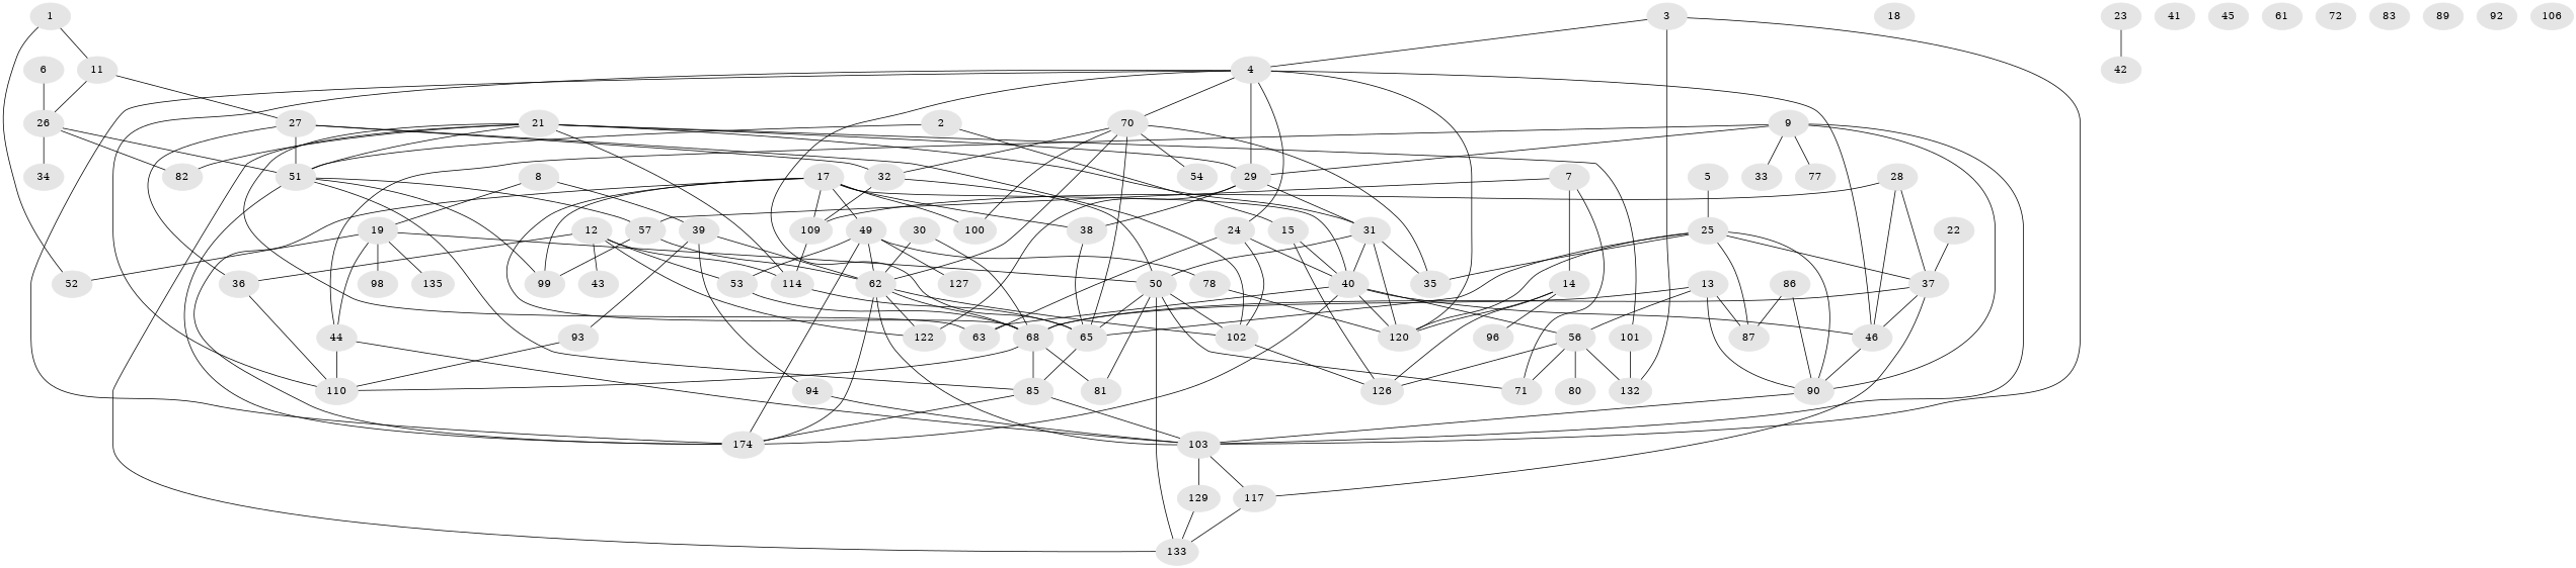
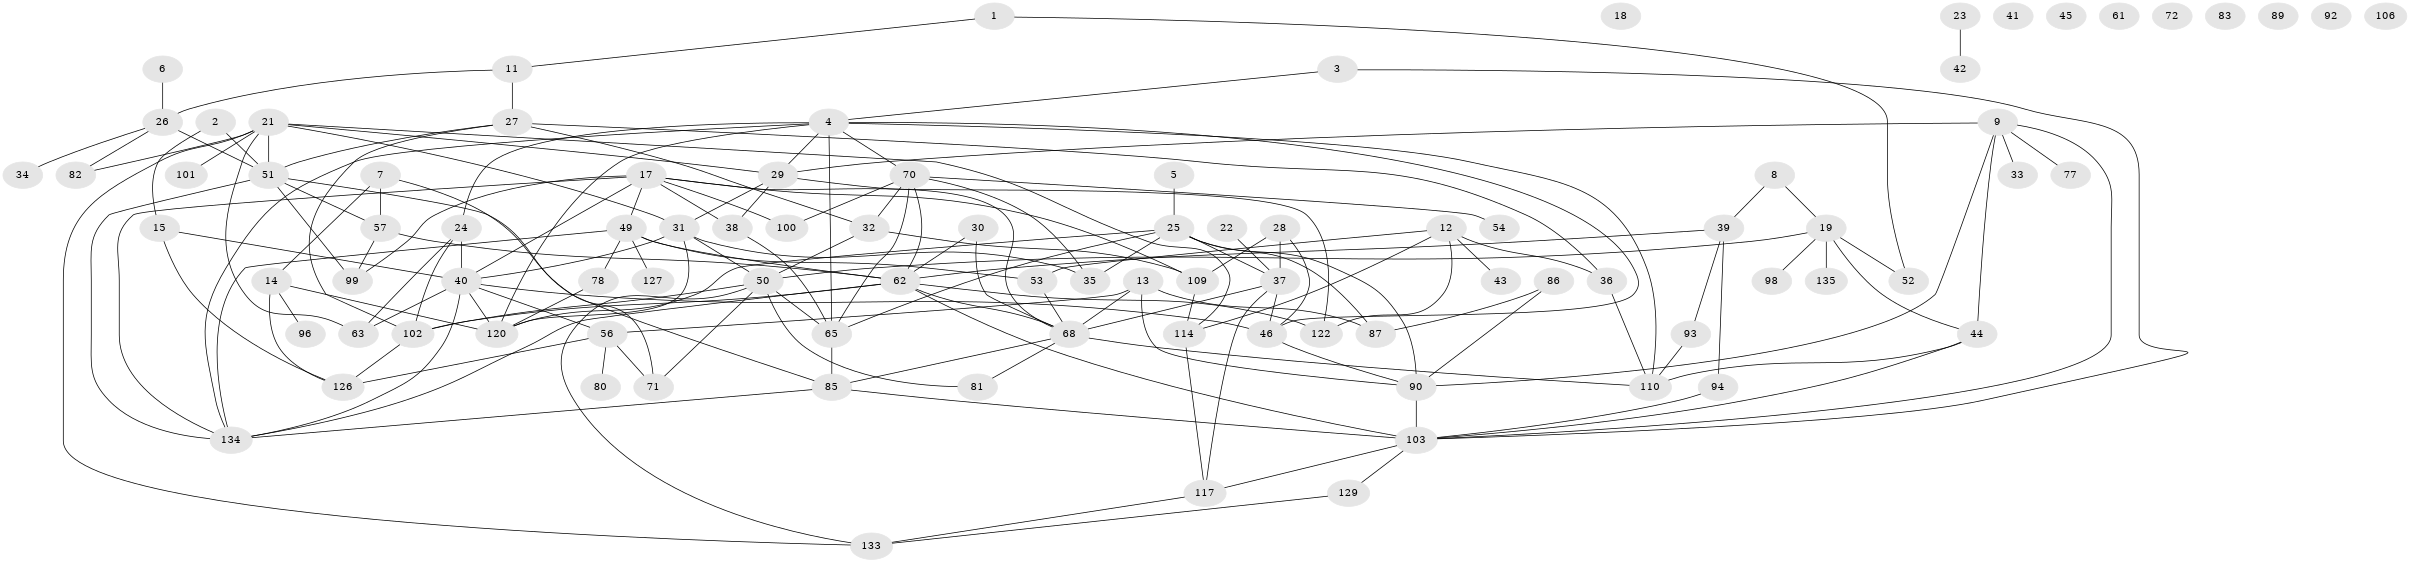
  graph {
    node [color=gray90 style=filled]
    1
    11
    52 [super="+67"]
    26 [super="+107"]
    27
    15 [super="+55"]
    126
    40 [super="+125"]
    2
    51 [super="+60"]
-   134 [super="+136" label=174]
+   134 [super="+136"]
    57 [super="+66"]
    99
    85 [super="+105"]
    3 [super="+104"]
    4 [super="+10"]
    103 [super="+113"]
-   132
    n19 [label=70 super="+88"]
    24 [super="+48"]
    29 [super="+70"]
    46 [super="+47"]
    65 [super="+112"]
    110 [super="+118"]
    120
    117
    129
    100
    32
    35 [super="+128"]
    54 [super="+94"]
    62 [super="+95"]
    63 [super="+74"]
    102 [super="+115"]
    122
    38
    31 [super="+121"]
    90 [super="+124"]
    25 [super="+59"]
    87 [super="+91"]
    37
    5
    82
    34
    6
    14 [super="+58"]
    96
    7
    71
    19 [super="+108"]
    44 [super="+131"]
    50 [super="+69"]
    98
    135
    8
    39 [super="+75"]
    n57 [label=94 super="+76"]
    93
    9 [super="+119"]
    33
    77
    36
    12 [super="+16"]
    43
    53
    114
    68 [super="+111"]
    56 [super="+123"]
    80
    13
    81
    17 [super="+73"]
    49 [super="+79"]
    109 [super="+116"]
    78
    127
    18
    133
    21 [super="+130"]
    101
    22
    23 [super="+84"]
    42
    28
    30
    41
    45
    61
    72
    83
    86
    89
    92 [super="+97"]
    106
    1 -- 11
    1 -- 52
    11 -- 26
    11 -- 27
    26 -- 51 [weight=2]
    26 -- 82
    26 -- 34
    27 -- 51
    27 -- 32
    27 -- 102
    27 -- 36
    15 -- 126
    15 -- 40 [weight=2]
    40 -- 134
    40 -- 46
    40 -- 120
    40 -- 63
    40 -- 56
    2 -- 15
    2 -- 51
    51 -- 134
    51 -- 57
    51 -- 99
    51 -- 85
    57 -- 99
    57 -- 62
    85 -- 134
    85 -- 103
    3 -- 4
    3 -- 103
-   3 -- 132
    4 -- 134
    4 -- n19
    4 -- 24
    4 -- 29
    4 -- 46
    4 -- 65
    4 -- 110
    4 -- 120
    103 -- 117
    103 -- 129
    n19 -- 65
    n19 -- 100
    n19 -- 32
    n19 -- 35
    n19 -- 54
    n19 -- 62
    24 -- 40
    24 -- 63
    24 -- 102
    29 -- 122
    29 -- 38
    29 -- 31
    46 -- 90
    65 -- 85
    117 -- 133
    129 -- 133
    32 -- 50
    32 -- 109
    62 -- 134
    62 -- 103
    62 -- 102
    62 -- 122
    62 -- 68
    102 -- 126
    38 -- 65
    31 -- 40
    31 -- 120
    31 -- 35
    31 -- 50
    90 -- 103
    25 -- 65
    25 -- 120
    25 -- 35
    25 -- 90
    25 -- 87
    25 -- 37
    37 -- 46
    37 -- 117
    37 -- 68
    5 -- 25
    6 -- 26
    14 -- 126
    14 -- 120
    14 -- 96
    7 -- 57
    7 -- 14
    7 -- 71
    19 -- 52 [weight=2]
    19 -- 44
    19 -- 50
    19 -- 98
    19 -- 135
    44 -- 103
    44 -- 110
    50 -- 65
    50 -- 102
    50 -- 71
    50 -- 81
    50 -- 133
    8 -- 19
    8 -- 39
    39 -- 62
    39 -- n57
    39 -- 93
    n57 -- 103
    93 -- 110
    9 -- 103
    9 -- 29
    9 -- 90
    9 -- 44
    9 -- 33
    9 -- 77
    36 -- 110
    12 -- 122
    12 -- 36
    12 -- 43
    12 -- 53
    12 -- 114
    53 -- 68
-   114 -- 65
+   114 -- 117
    68 -- 85
    68 -- 110
    68 -- 81
    56 -- 126
-   56 -- 132
    56 -- 71
    56 -- 80
    13 -- 90
    13 -- 87
    13 -- 68
    13 -- 56
    17 -- 40
    17 -- 134
    17 -- 99
    17 -- 100
    17 -- 38
    17 -- 68
    17 -- 49
    17 -- 109
    49 -- 134
    49 -- 62
    49 -- 53
    49 -- 78
    49 -- 127
    109 -- 114
    78 -- 120
    21 -- 51
    21 -- 29
    21 -- 63
    21 -- 31
    21 -- 82
    21 -- 114
    21 -- 133
    21 -- 101
-   101 -- 132
    22 -- 37
    23 -- 42
    28 -- 46
    28 -- 37
    28 -- 109
    30 -- 62
    30 -- 68
    86 -- 90
    86 -- 87
  }
